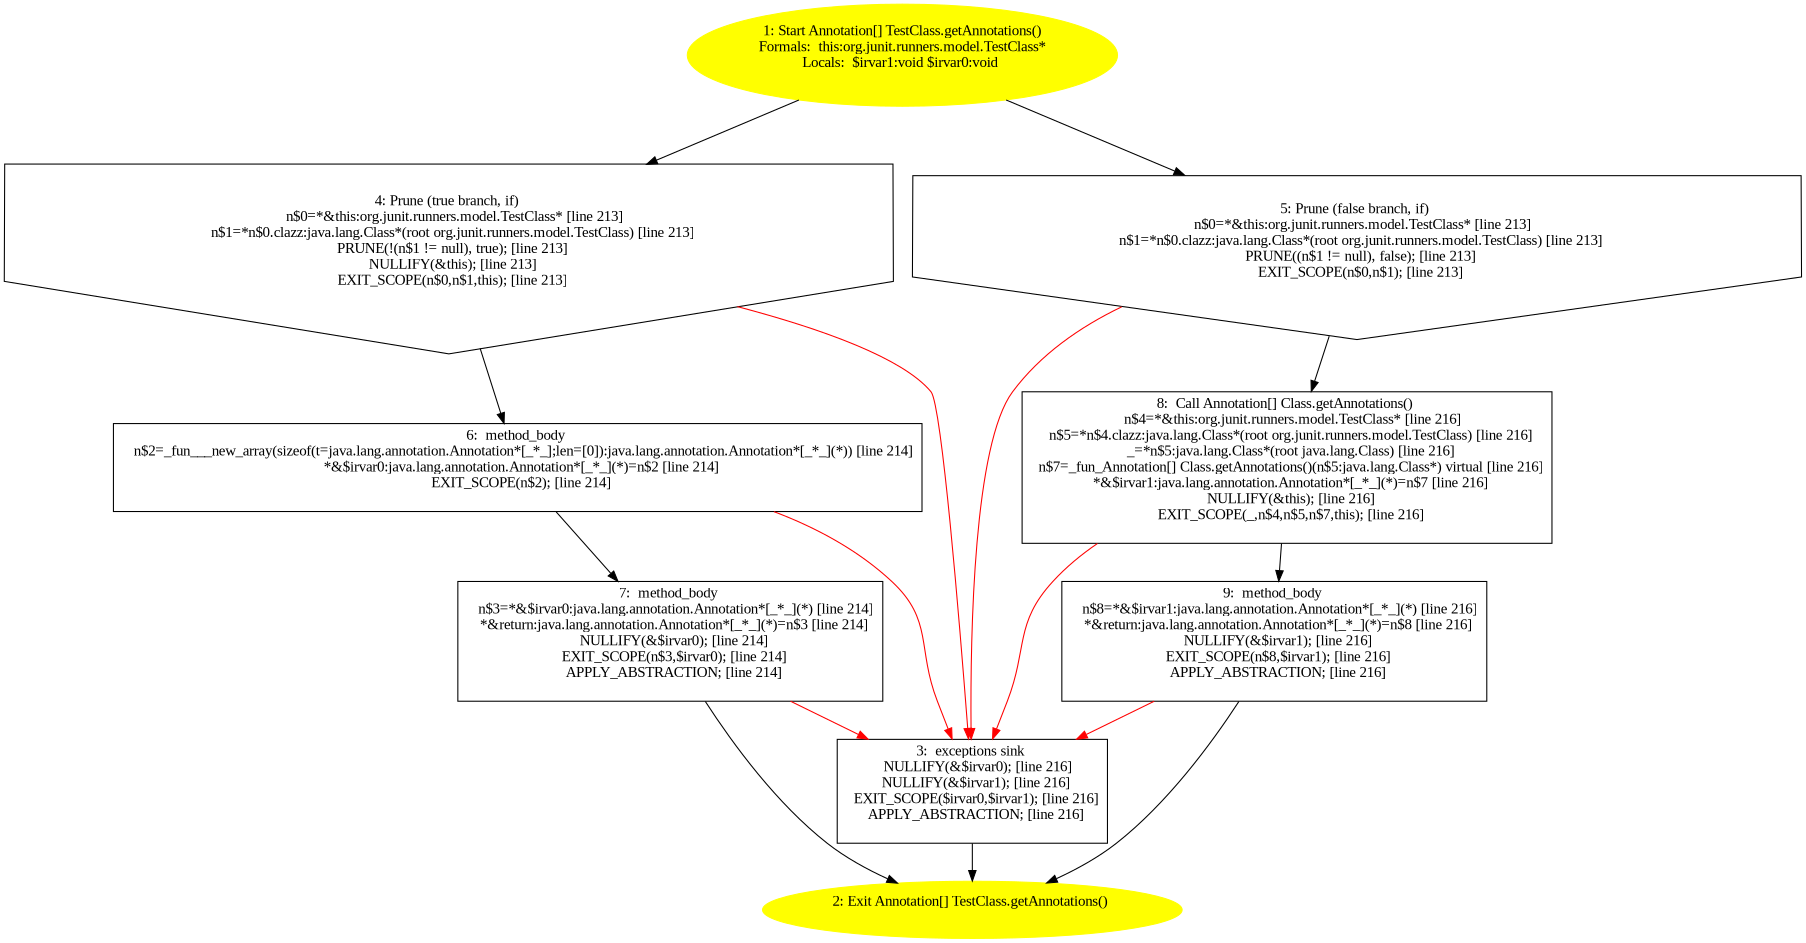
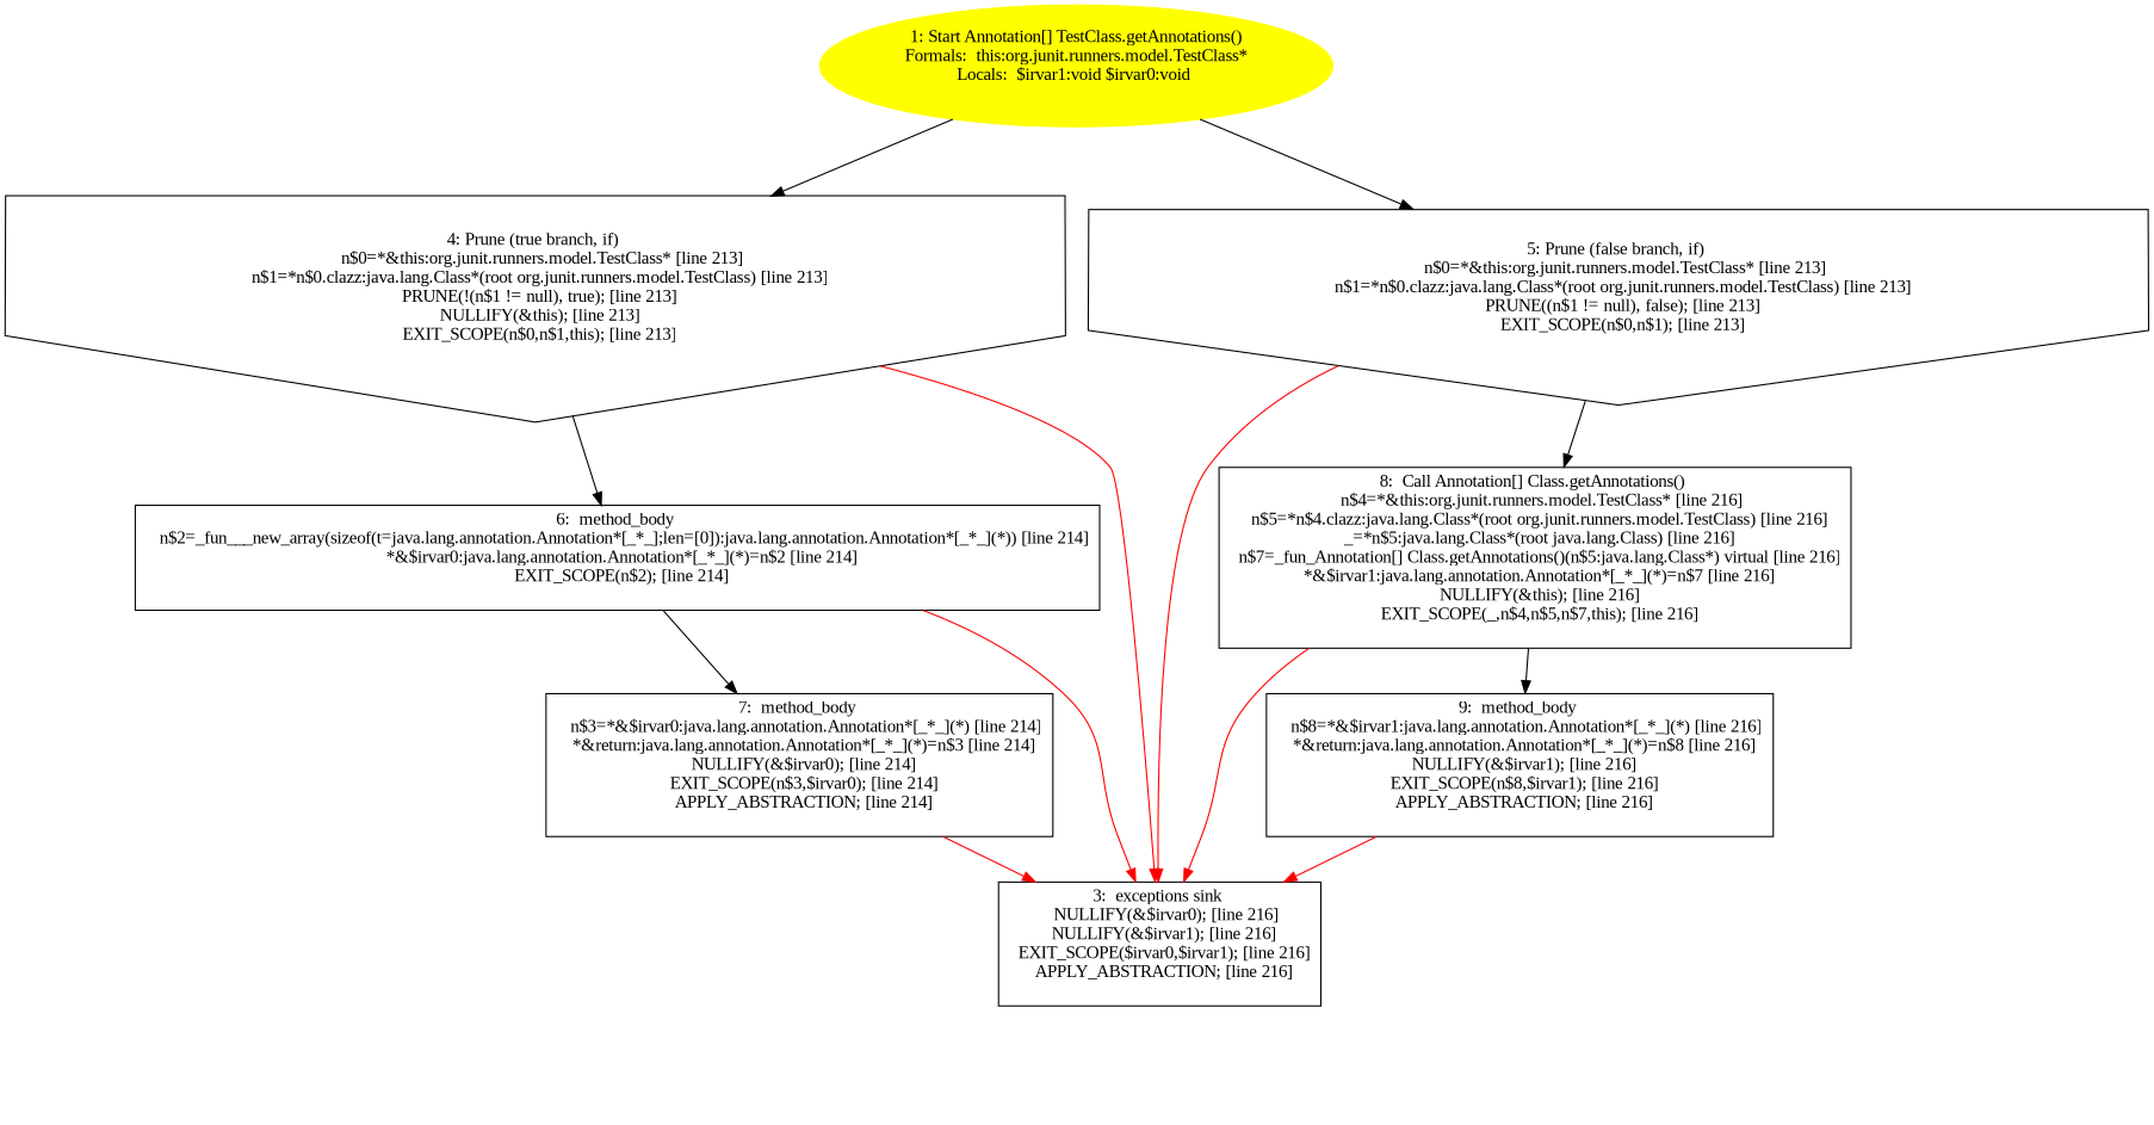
  digraph {
    fontname="Liberation Serif"
    node [fontname="Liberation Serif" shape=box]
    edge [fontname="Liberation Serif"]
    n1 [color=yellow label="1: Start Annotation[] TestClass.getAnnotations()\nFormals:  this:org.junit.runners.model.TestClass*\nLocals:  $irvar1:void $irvar0:void \n  " style=filled shape=""]
    n2 [label="4: Prune (true branch, if) \n   n$0=*&this:org.junit.runners.model.TestClass* [line 213]\n  n$1=*n$0.clazz:java.lang.Class*(root org.junit.runners.model.TestClass) [line 213]\n  PRUNE(!(n$1 != null), true); [line 213]\n  NULLIFY(&this); [line 213]\n  EXIT_SCOPE(n$0,n$1,this); [line 213]\n " shape=invhouse]
    n3 [label="5: Prune (false branch, if) \n   n$0=*&this:org.junit.runners.model.TestClass* [line 213]\n  n$1=*n$0.clazz:java.lang.Class*(root org.junit.runners.model.TestClass) [line 213]\n  PRUNE((n$1 != null), false); [line 213]\n  EXIT_SCOPE(n$0,n$1); [line 213]\n " shape=invhouse]
    n4 [label="3:  exceptions sink \n   NULLIFY(&$irvar0); [line 216]\n  NULLIFY(&$irvar1); [line 216]\n  EXIT_SCOPE($irvar0,$irvar1); [line 216]\n  APPLY_ABSTRACTION; [line 216]\n "]
    n5 [label="6:  method_body \n   n$2=_fun___new_array(sizeof(t=java.lang.annotation.Annotation*[_*_];len=[0]):java.lang.annotation.Annotation*[_*_](*)) [line 214]\n  *&$irvar0:java.lang.annotation.Annotation*[_*_](*)=n$2 [line 214]\n  EXIT_SCOPE(n$2); [line 214]\n "]
    n6 [label="8:  Call Annotation[] Class.getAnnotations() \n   n$4=*&this:org.junit.runners.model.TestClass* [line 216]\n  n$5=*n$4.clazz:java.lang.Class*(root org.junit.runners.model.TestClass) [line 216]\n  _=*n$5:java.lang.Class*(root java.lang.Class) [line 216]\n  n$7=_fun_Annotation[] Class.getAnnotations()(n$5:java.lang.Class*) virtual [line 216]\n  *&$irvar1:java.lang.annotation.Annotation*[_*_](*)=n$7 [line 216]\n  NULLIFY(&this); [line 216]\n  EXIT_SCOPE(_,n$4,n$5,n$7,this); [line 216]\n "]
-   n7 [color=yellow label="2: Exit Annotation[] TestClass.getAnnotations() \n  " style=filled shape=""]
    n8 [label="7:  method_body \n   n$3=*&$irvar0:java.lang.annotation.Annotation*[_*_](*) [line 214]\n  *&return:java.lang.annotation.Annotation*[_*_](*)=n$3 [line 214]\n  NULLIFY(&$irvar0); [line 214]\n  EXIT_SCOPE(n$3,$irvar0); [line 214]\n  APPLY_ABSTRACTION; [line 214]\n "]
    n9 [label="9:  method_body \n   n$8=*&$irvar1:java.lang.annotation.Annotation*[_*_](*) [line 216]\n  *&return:java.lang.annotation.Annotation*[_*_](*)=n$8 [line 216]\n  NULLIFY(&$irvar1); [line 216]\n  EXIT_SCOPE(n$8,$irvar1); [line 216]\n  APPLY_ABSTRACTION; [line 216]\n "]
    n1 -> n2
    n1 -> n3
    n2 -> n4 [color=red]
    n2 -> n5
    n3 -> n4 [color=red]
    n3 -> n6
-   n4 -> n7
    n5 -> n4 [color=red]
    n5 -> n8
    n6 -> n4 [color=red]
    n6 -> n9
    n8 -> n4 [color=red]
-   n8 -> n7
    n9 -> n4 [color=red]
-   n9 -> n7
  }
